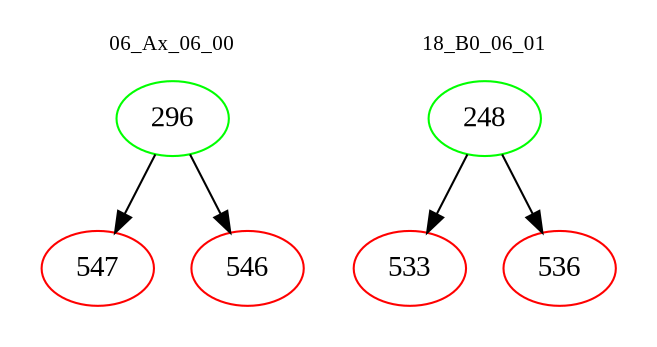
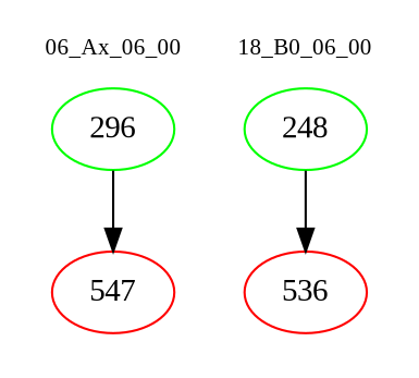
  digraph {
    fontname="Liberation Serif"
    node [color=red fontname="Liberation Serif"]
    edge [color=black fontname="Liberation Serif"]
    n1 [color=green label=296]
    n2 [label=547]
-   n3 [label=546]
    n4 [color=green label=248]
-   n5 [label=533]
    n6 [label=536]
    subgraph cluster_1 {
      color=white
      fontsize=10
      label="06_Ax_06_00"
      n1
      n2
-     n3
    }
    subgraph cluster_2 {
      color=white
      fontsize=10
-     label="18_B0_06_01"
+     label="18_B0_06_00"
      n4
-     n5
      n6
    }
    n1 -> n2
-   n1 -> n3
-   n4 -> n5
    n4 -> n6
  }
